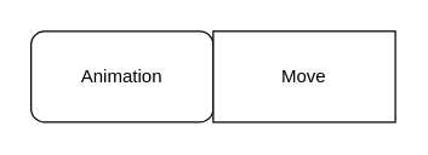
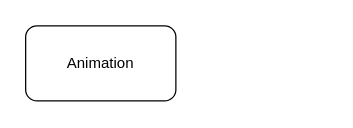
  <mxCell id="0" />
  <mxCell id="1" parent="0" />
  <mxCell id="2" value="Animation&lt;br&gt;" style="whiteSpace=wrap;html=1;gradientColor=none;rounded=1;" vertex="1" parent="1"><mxGeometry x="20" y="20" width="120" height="60" as="geometry" /></mxCell>
- <mxCell id="3" value="Move" style="rounded=0;whiteSpace=wrap;html=1;gradientColor=none;" vertex="1" parent="1"><mxGeometry x="140" y="20" width="120" height="60" as="geometry" /></mxCell>
